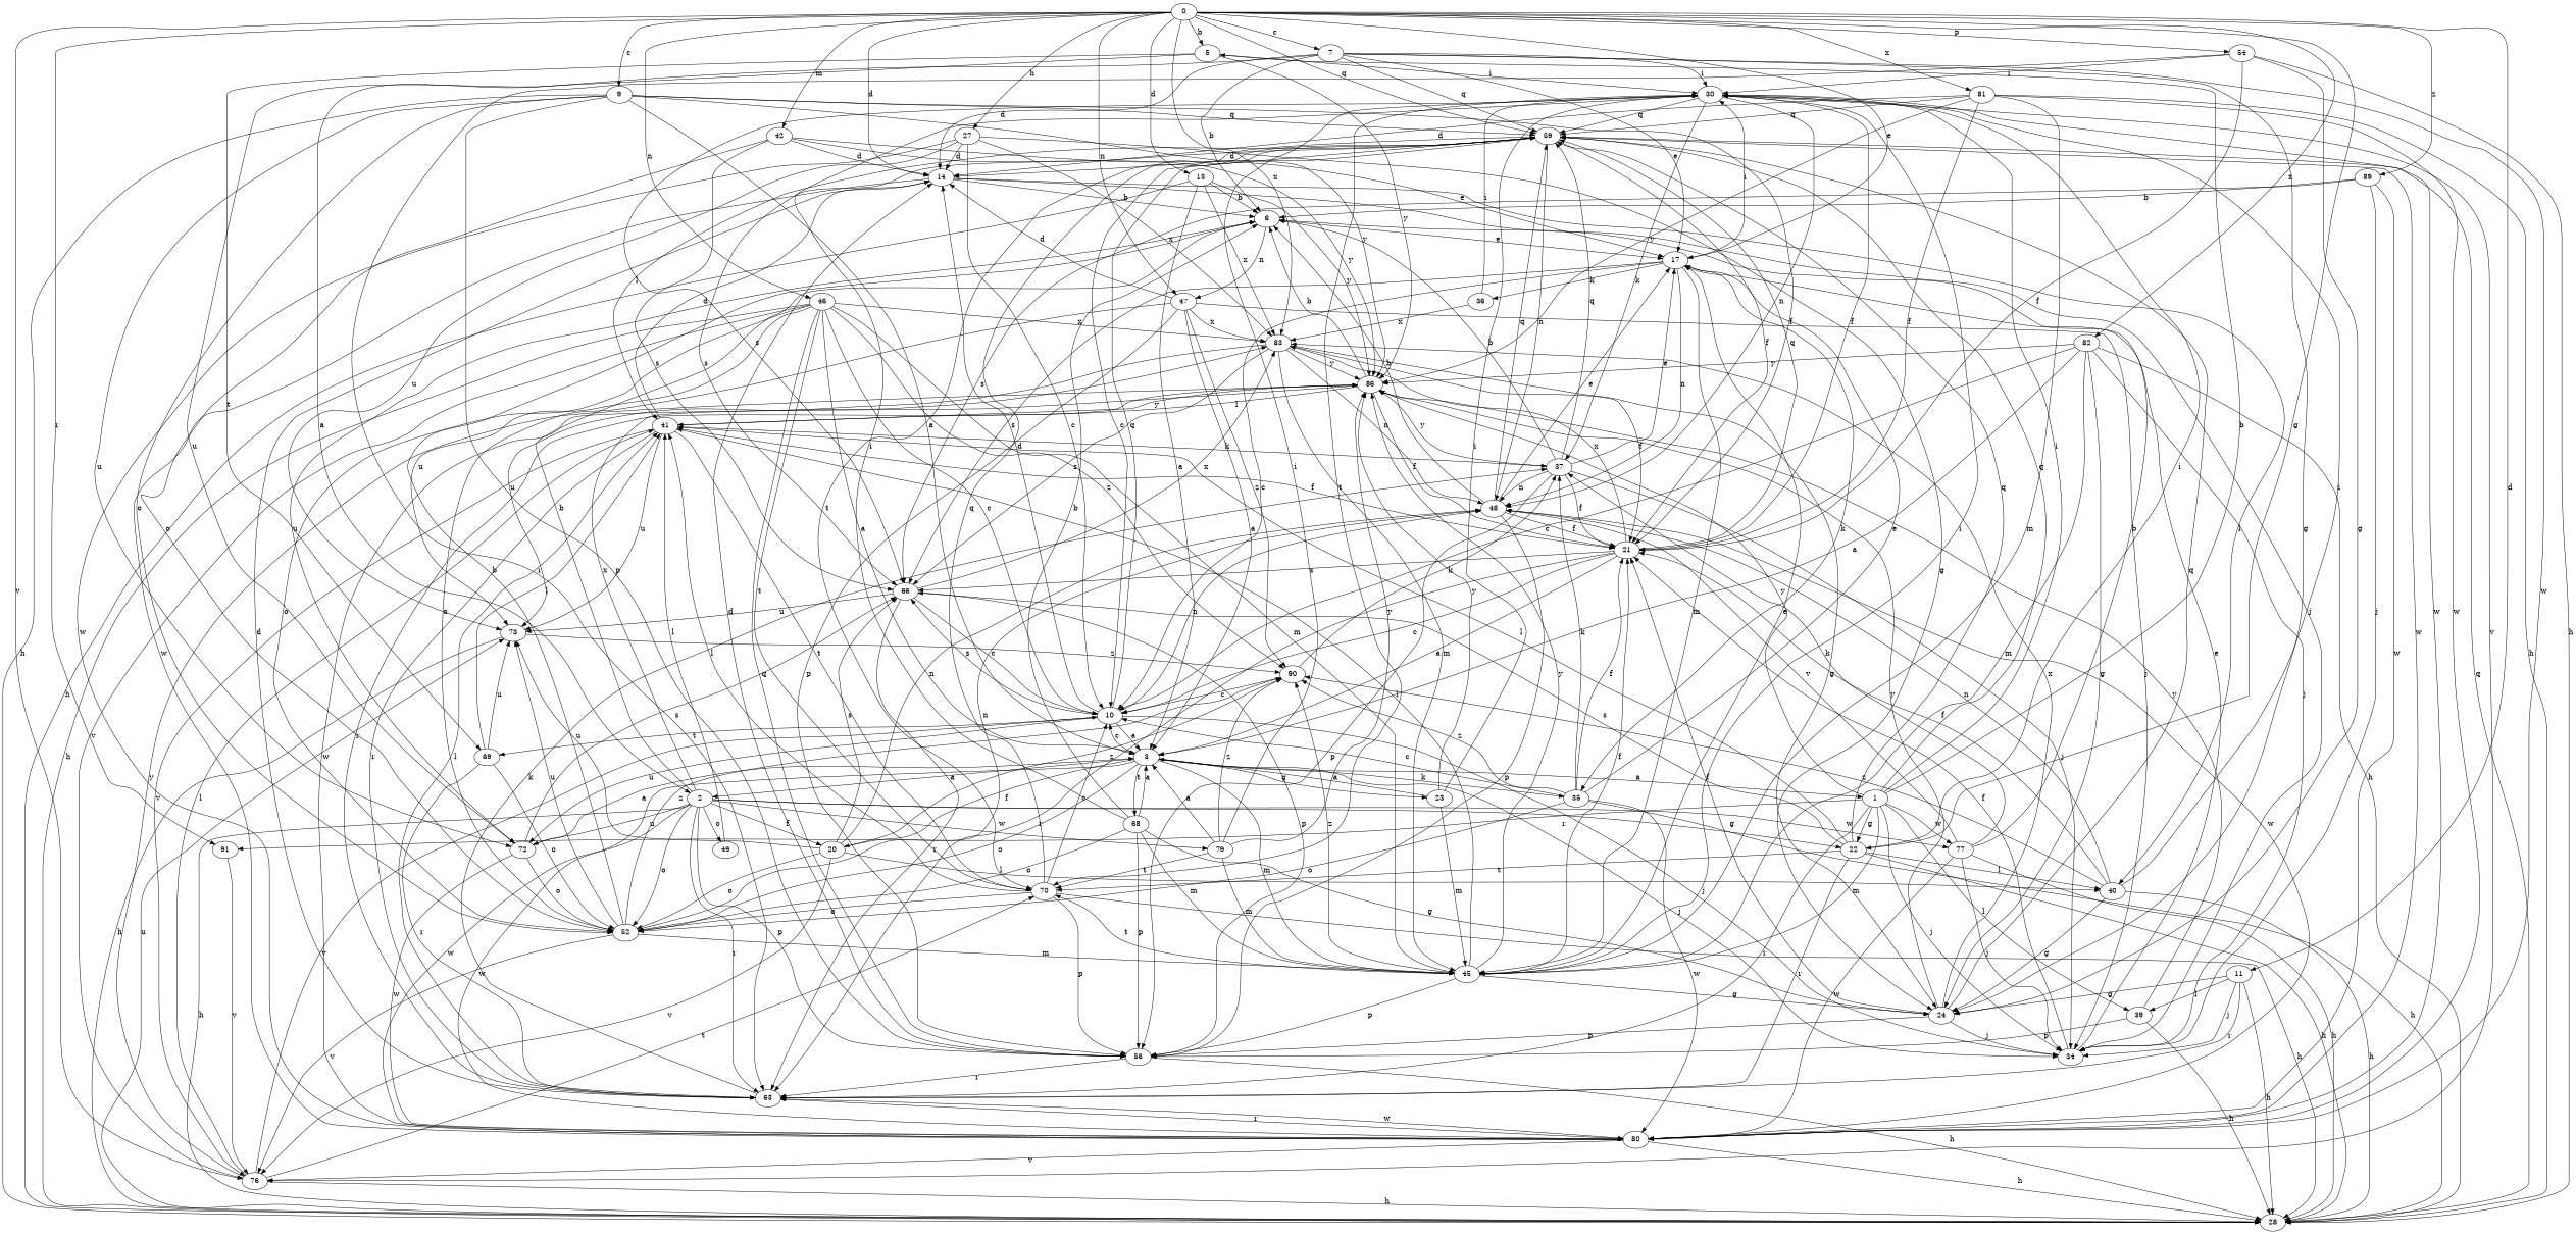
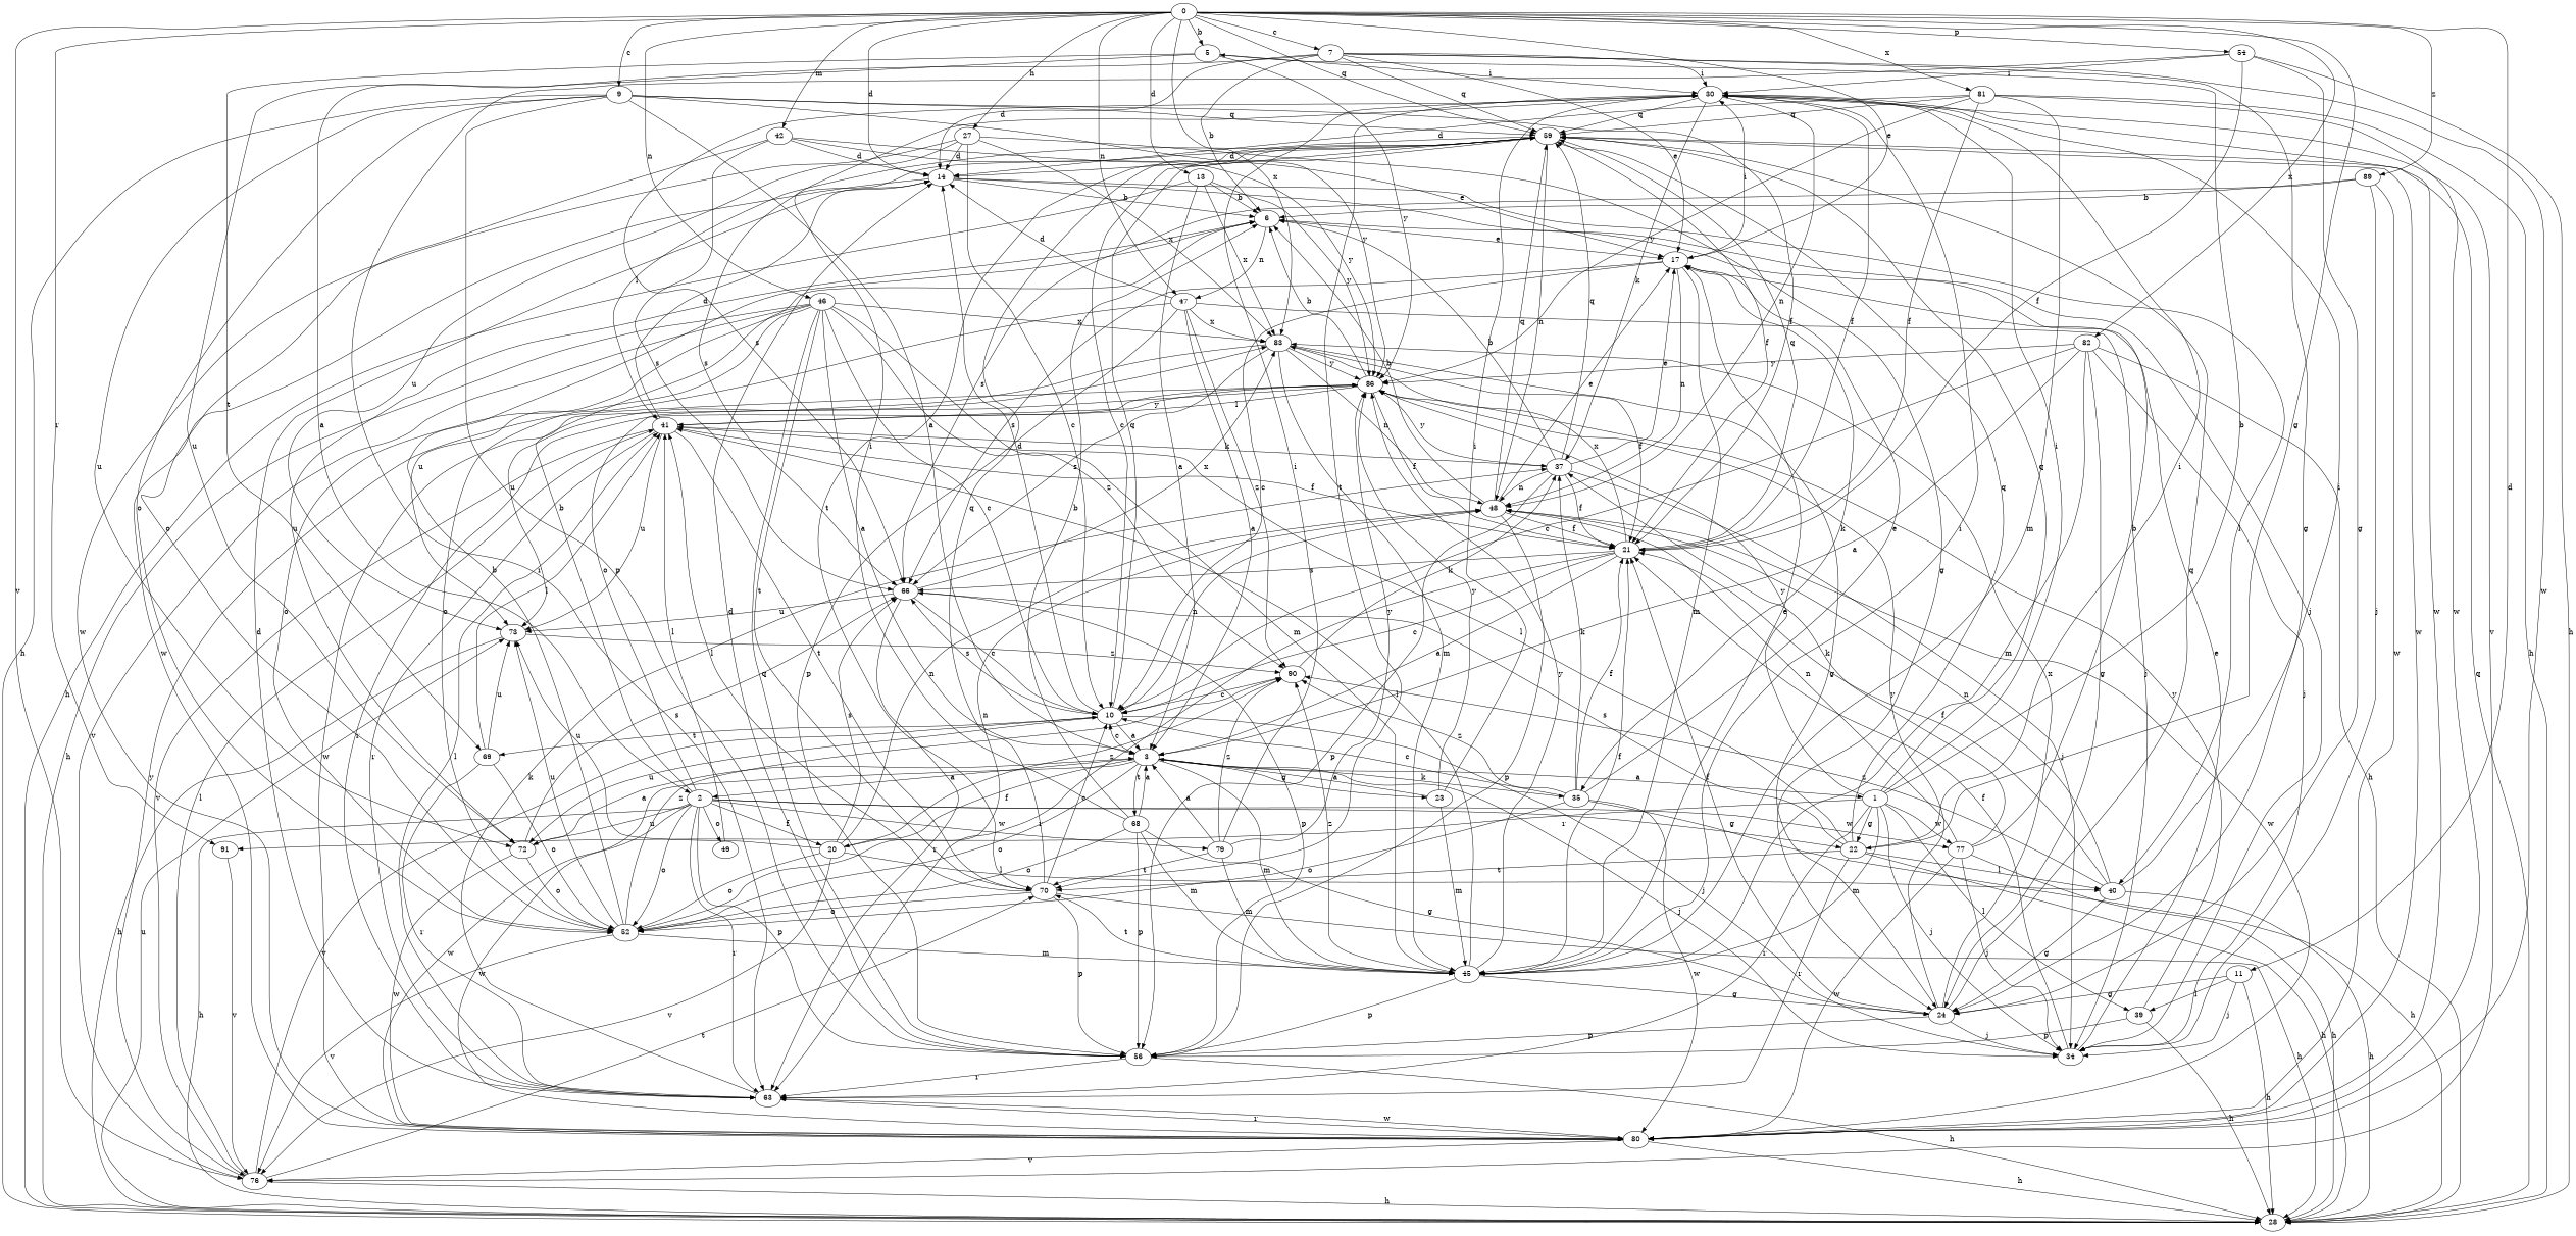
  strict digraph {
    0
    5
    7
    9
    11
    13
    14
    17
    22
    27
    42
    46
    47
    54
    59
    n16 [label=91]
    76
    81
    82
    83
    89
    30
    86
    2
    69
    6
    72
    80
    24
    28
    52
    56
    3
    21
    34
    39
    63
    40
    45
    10
    35
    48
    66
-   36
    41
    70
    73
    90
    1
    77
    37
    20
    49
    79
    23
    68
    0 -> 5 [label=b]
    0 -> 7 [label=c]
    0 -> 9 [label=c]
    0 -> 11 [label=d]
    0 -> 13 [label=d]
    0 -> 14 [label=d]
    0 -> 17 [label=e]
    0 -> 22 [label=g]
    0 -> 27 [label=h]
    0 -> 42 [label=m]
    0 -> 46 [label=n]
    0 -> 47 [label=n]
    0 -> 54 [label=p]
    0 -> 59 [label=q]
    0 -> n16 [label=r]
    0 -> 76 [label=v]
    0 -> 81 [label=x]
    0 -> 82 [label=x]
    0 -> 83 [label=x]
    0 -> 89 [label=z]
    5 -> 30 [label=i]
    5 -> 86 [label=y]
    5 -> 2 [label=a]
    5 -> 69 [label=t]
    7 -> 14 [label=d]
    7 -> 17 [label=e]
    7 -> 59 [label=q]
    7 -> 30 [label=i]
    7 -> 6 [label=b]
    7 -> 72 [label=u]
    7 -> 80 [label=w]
    7 -> 24 [label=g]
    9 -> 59 [label=q]
    9 -> 86 [label=y]
    9 -> 72 [label=u]
    9 -> 28 [label=h]
    9 -> 52 [label=o]
    9 -> 56 [label=p]
    9 -> 3 [label=a]
    9 -> 21 [label=f]
    11 -> 24 [label=g]
    11 -> 28 [label=h]
    11 -> 34 [label=j]
    11 -> 39 [label=l]
-   11 -> 63 [label=r]
    13 -> 83 [label=x]
    13 -> 86 [label=y]
    13 -> 6 [label=b]
    13 -> 28 [label=h]
    13 -> 3 [label=a]
    14 -> 6 [label=b]
    14 -> 80 [label=w]
    14 -> 34 [label=j]
    14 -> 40 [label=l]
    17 -> 30 [label=i]
    17 -> 45 [label=m]
    17 -> 10 [label=c]
    17 -> 35 [label=k]
    17 -> 48 [label=n]
    17 -> 66 [label=s]
-   17 -> 36 [label=k]
    22 -> 59 [label=q]
    22 -> 30 [label=i]
    22 -> 28 [label=h]
    22 -> 63 [label=r]
    22 -> 40 [label=l]
    22 -> 66 [label=s]
    22 -> 41 [label=l]
    22 -> 70 [label=t]
    27 -> 14 [label=d]
    27 -> 83 [label=x]
    27 -> 80 [label=w]
    27 -> 24 [label=g]
    27 -> 10 [label=c]
    27 -> 73 [label=u]
    42 -> 14 [label=d]
    42 -> 17 [label=e]
    42 -> 86 [label=y]
    42 -> 52 [label=o]
    42 -> 66 [label=s]
    46 -> 76 [label=v]
    46 -> 83 [label=x]
    46 -> 28 [label=h]
    46 -> 52 [label=o]
    46 -> 56 [label=q]
    46 -> 3 [label=a]
    46 -> 45 [label=m]
    46 -> 10 [label=c]
    46 -> 70 [label=t]
    46 -> 73 [label=u]
    46 -> 90 [label=z]
    47 -> 14 [label=d]
    47 -> 83 [label=x]
    47 -> 52 [label=o]
    47 -> 56 [label=p]
    47 -> 3 [label=a]
    47 -> 34 [label=j]
    47 -> 90 [label=z]
    54 -> 30 [label=i]
    54 -> 24 [label=g]
    54 -> 28 [label=h]
    54 -> 21 [label=f]
    54 -> 63 [label=r]
    59 -> 14 [label=d]
    59 -> 80 [label=w]
    59 -> 21 [label=f]
    59 -> 10 [label=c]
    59 -> 48 [label=n]
    59 -> 66 [label=s]
    59 -> 41 [label=l]
    59 -> 70 [label=t]
    n16 -> 76 [label=v]
    76 -> 86 [label=y]
    76 -> 28 [label=h]
    76 -> 10 [label=v]
    76 -> 41 [label=l]
    76 -> 70 [label=t]
    81 -> 14 [label=d]
    81 -> 59 [label=q]
    81 -> 86 [label=y]
    81 -> 80 [label=w]
    81 -> 28 [label=h]
    81 -> 21 [label=f]
    81 -> 45 [label=m]
    82 -> 86 [label=y]
    82 -> 24 [label=g]
    82 -> 28 [label=h]
    82 -> 3 [label=a]
    82 -> 34 [label=j]
    82 -> 45 [label=m]
    82 -> 10 [label=c]
    83 -> 86 [label=y]
    83 -> 24 [label=g]
    83 -> 21 [label=f]
    83 -> 45 [label=m]
    83 -> 48 [label=n]
    83 -> 66 [label=s]
    83 -> 73 [label=u]
    89 -> 6 [label=b]
    89 -> 80 [label=w]
    89 -> 34 [label=j]
    89 -> 66 [label=s]
    30 -> 59 [label=q]
    30 -> 76 [label=v]
    30 -> 80 [label=w]
    30 -> 21 [label=f]
    30 -> 48 [label=n]
    30 -> 66 [label=s]
    30 -> 70 [label=t]
    30 -> 37 [label=k]
    86 -> 6 [label=b]
    86 -> 80 [label=w]
    86 -> 21 [label=f]
    86 -> 63 [label=r]
    86 -> 41 [label=l]
    2 -> 22 [label=g]
-   2 -> 83 [label=x]
+   2 -> 83 [label=o]
    2 -> 6 [label=b]
    2 -> 72 [label=u]
    2 -> 80 [label=w]
    2 -> 28 [label=h]
    2 -> 52 [label=o]
    2 -> 56 [label=p]
    2 -> 63 [label=r]
    2 -> 77 [label=w]
    2 -> 20 [label=f]
    2 -> 49 [label=o]
    2 -> 79 [label=w]
    69 -> 52 [label=o]
    69 -> 63 [label=r]
    69 -> 41 [label=l]
    69 -> 73 [label=u]
    6 -> 17 [label=e]
    6 -> 47 [label=n]
    6 -> 72 [label=u]
    72 -> 80 [label=w]
    72 -> 52 [label=o]
    72 -> 3 [label=a]
    72 -> 66 [label=s]
    80 -> 76 [label=v]
    80 -> 28 [label=h]
    80 -> 63 [label=r]
    24 -> 59 [label=q]
    24 -> 83 [label=x]
    24 -> 86 [label=y]
    24 -> 56 [label=p]
    24 -> 21 [label=f]
    24 -> 34 [label=j]
    28 -> 59 [label=q]
    28 -> 73 [label=u]
    52 -> 76 [label=v]
    52 -> 6 [label=b]
    52 -> 45 [label=m]
    52 -> 48 [label=n]
    52 -> 73 [label=u]
    52 -> 90 [label=z]
    56 -> 14 [label=d]
    56 -> 28 [label=h]
    56 -> 63 [label=r]
    3 -> 2 [label=a]
    3 -> 80 [label=w]
    3 -> 52 [label=o]
    3 -> 34 [label=j]
    3 -> 45 [label=m]
    3 -> 10 [label=c]
    3 -> 35 [label=k]
    3 -> 1 [label=a]
    3 -> 20 [label=f]
    3 -> 23 [label=g]
    3 -> 68 [label=t]
    21 -> 59 [label=q]
    21 -> 83 [label=x]
    21 -> 3 [label=a]
    21 -> 63 [label=r]
    21 -> 10 [label=c]
    21 -> 66 [label=s]
    34 -> 17 [label=e]
    34 -> 21 [label=f]
    39 -> 86 [label=y]
    39 -> 28 [label=h]
    39 -> 56 [label=p]
    63 -> 14 [label=d]
    63 -> 80 [label=w]
    63 -> 41 [label=l]
    63 -> 37 [label=k]
    40 -> 30 [label=i]
    40 -> 24 [label=g]
    40 -> 28 [label=h]
    40 -> 21 [label=f]
    40 -> 48 [label=n]
    40 -> 90 [label=z]
    45 -> 17 [label=e]
    45 -> 30 [label=i]
    45 -> 86 [label=y]
    45 -> 24 [label=g]
    45 -> 56 [label=p]
    45 -> 21 [label=f]
    45 -> 41 [label=l]
    45 -> 70 [label=t]
    45 -> 90 [label=z]
    10 -> 14 [label=d]
    10 -> 59 [label=q]
    10 -> 69 [label=t]
    10 -> 72 [label=u]
    10 -> 3 [label=a]
    10 -> 34 [label=j]
    10 -> 48 [label=n]
    10 -> 66 [label=s]
    35 -> 17 [label=e]
    35 -> 80 [label=w]
    35 -> 28 [label=h]
    35 -> 52 [label=o]
    35 -> 21 [label=f]
    35 -> 10 [label=c]
    35 -> 90 [label=z]
    35 -> 37 [label=k]
    48 -> 17 [label=e]
    48 -> 59 [label=q]
    48 -> 6 [label=b]
    48 -> 80 [label=w]
    48 -> 56 [label=p]
    48 -> 21 [label=f]
    66 -> 83 [label=x]
    66 -> 56 [label=p]
    66 -> 63 [label=r]
    66 -> 10 [label=c]
    66 -> 73 [label=u]
-   36 -> 83 [label=x]
-   36 -> 30 [label=i]
    41 -> 14 [label=d]
    41 -> 76 [label=v]
    41 -> 86 [label=y]
    41 -> 21 [label=f]
    41 -> 63 [label=r]
    41 -> 70 [label=t]
    41 -> 73 [label=u]
    41 -> 37 [label=k]
    70 -> 59 [label=q]
    70 -> 28 [label=h]
    70 -> 52 [label=o]
    70 -> 56 [label=p]
    70 -> 10 [label=c]
    70 -> 41 [label=l]
    73 -> 28 [label=h]
    73 -> 90 [label=z]
    90 -> 10 [label=c]
    90 -> 37 [label=k]
    1 -> 5 [label=b]
    1 -> 22 [label=g]
    1 -> 59 [label=q]
    1 -> n16 [label=r]
    1 -> 30 [label=i]
    1 -> 86 [label=y]
    1 -> 34 [label=j]
    1 -> 39 [label=l]
    1 -> 63 [label=r]
    1 -> 45 [label=m]
    1 -> 77 [label=w]
    77 -> 6 [label=b]
    77 -> 80 [label=w]
    77 -> 28 [label=h]
    77 -> 34 [label=j]
-   77 -> 48 [label=v]
+   77 -> 48 [label=n]
    77 -> 37 [label=k]
    37 -> 17 [label=e]
    37 -> 59 [label=q]
    37 -> 86 [label=y]
    37 -> 6 [label=b]
    37 -> 56 [label=p]
    37 -> 21 [label=f]
    37 -> 34 [label=j]
    37 -> 48 [label=n]
    20 -> 76 [label=v]
    20 -> 52 [label=o]
    20 -> 40 [label=l]
    20 -> 48 [label=n]
    20 -> 66 [label=s]
    20 -> 73 [label=u]
    20 -> 90 [label=z]
    49 -> 41 [label=l]
    79 -> 30 [label=i]
    79 -> 86 [label=y]
    79 -> 3 [label=a]
    79 -> 45 [label=m]
    79 -> 70 [label=t]
    79 -> 90 [label=z]
    23 -> 30 [label=i]
    23 -> 86 [label=y]
    23 -> 3 [label=a]
    23 -> 45 [label=m]
    68 -> 30 [label=i]
    68 -> 6 [label=b]
    68 -> 24 [label=g]
    68 -> 52 [label=o]
    68 -> 56 [label=p]
    68 -> 3 [label=a]
    68 -> 45 [label=m]
  }
